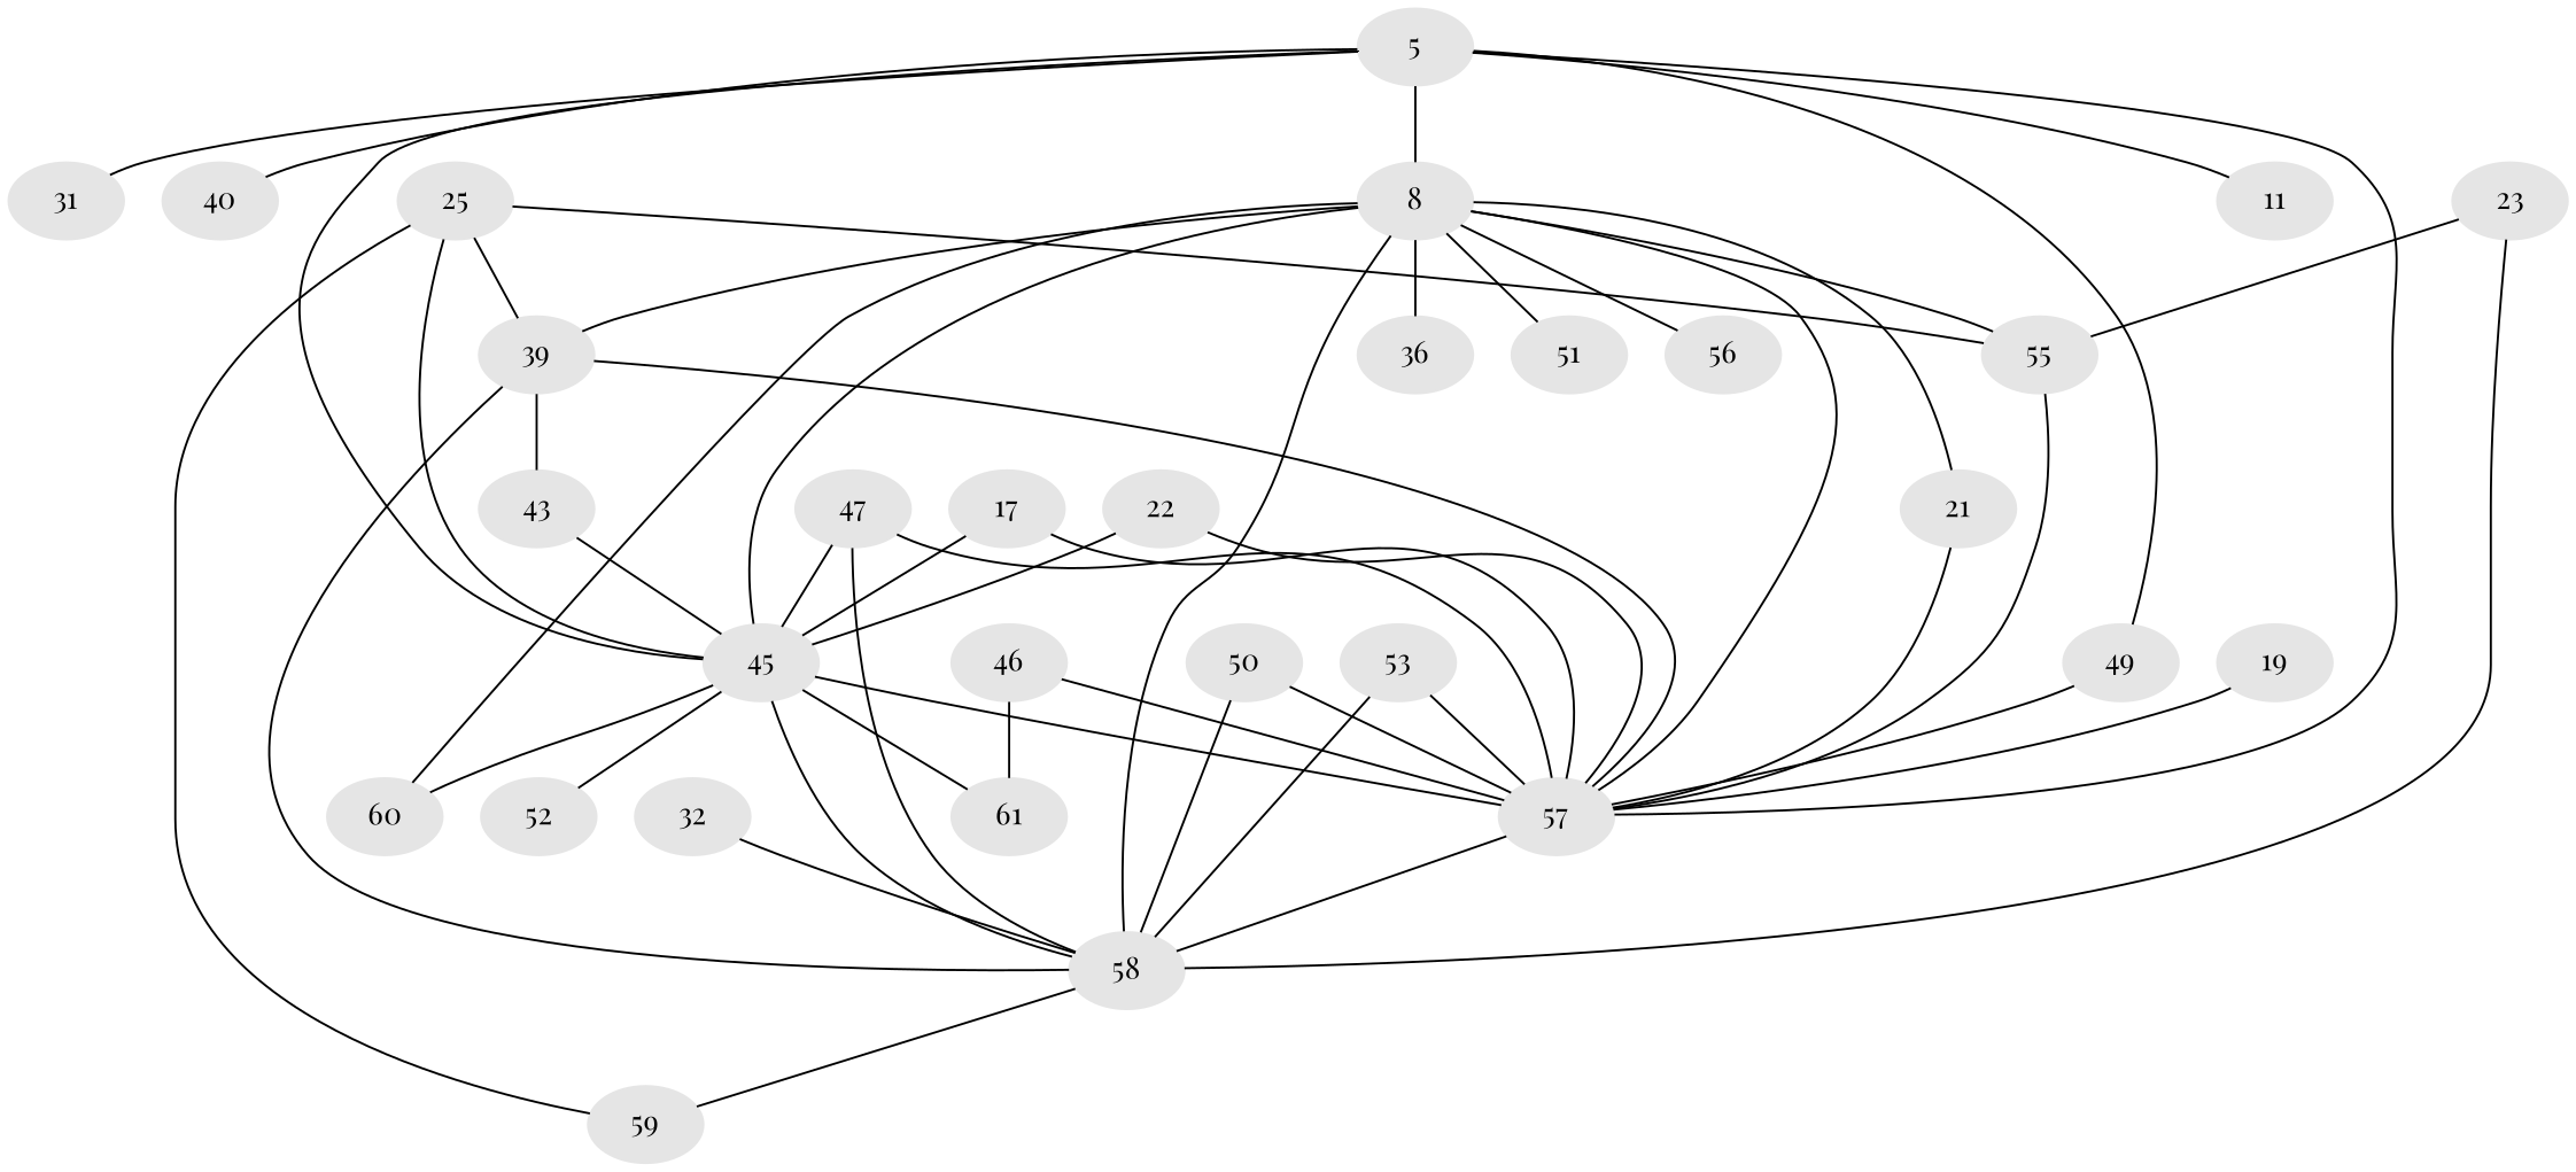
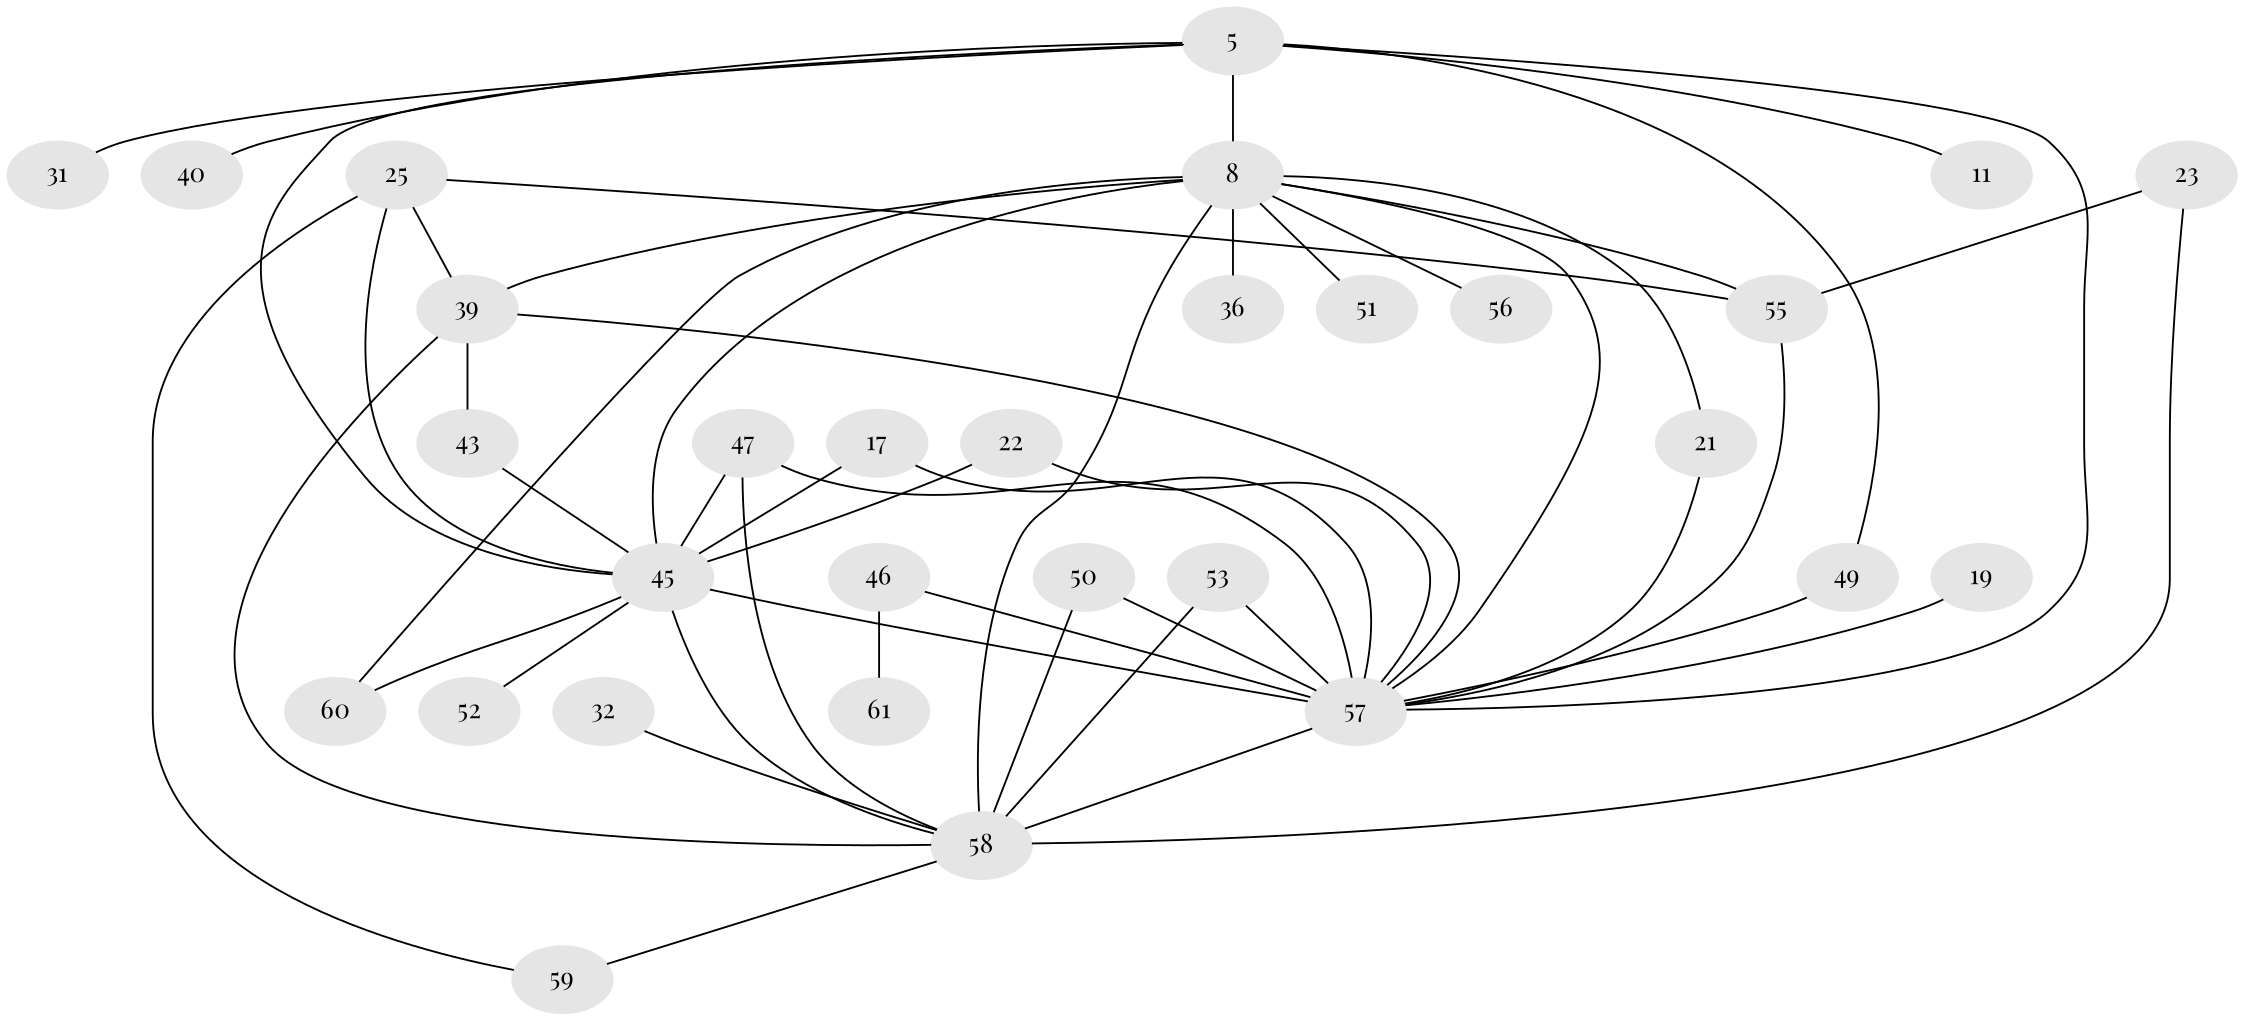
  graph {
    fontname="Playfair Display"
    node [color=gray90 fontname="Playfair Display" style=filled]
    edge [fontname="Playfair Display"]
    5 [super="+2"]
    8 [super="+7"]
    11
    31
    40
    45 [super="+37+20"]
    49 [super="+35"]
    57 [super="+14+42+33+4"]
    58 [super="+12+28+6"]
    21
    36
    39 [super="+30+27"]
    51 [super="+34"]
    55 [super="+44+41"]
    56
    60 [super="+54"]
    52
    61
    59
    43
    17
    19
    22
    23
    25 [super="+18"]
    32
    46
    47 [super="+29"]
    50 [super="+38"]
    53 [super="+48"]
    5 -- 8 [weight=4]
    5 -- 11 [weight=2]
    5 -- 31 [weight=2]
    5 -- 40
    5 -- 45 [weight=6]
    5 -- 49
    5 -- 57 [weight=5]
    8 -- 45 [weight=6]
    8 -- 57 [weight=5]
    8 -- 58 [weight=5]
    8 -- 21
    8 -- 36 [weight=2]
    8 -- 39 [weight=2]
    8 -- 51 [weight=3]
    8 -- 55 [weight=4]
    8 -- 56 [weight=2]
    8 -- 60
    45 -- 57 [weight=7]
    45 -- 58 [weight=5]
    45 -- 60 [weight=2]
    45 -- 52 [weight=2]
-   45 -- 61
    49 -- 57 [weight=2]
    57 -- 58 [weight=4]
    58 -- 59
    21 -- 57
    39 -- 57
    39 -- 58
    39 -- 43
    55 -- 57
    43 -- 45
    17 -- 45
    17 -- 57
    19 -- 57 [weight=2]
    22 -- 45
    22 -- 57
    23 -- 58
    23 -- 55
    25 -- 45 [weight=2]
    25 -- 39
    25 -- 55
    25 -- 59
    32 -- 58
    46 -- 57 [weight=2]
    46 -- 61
    47 -- 45
    47 -- 57 [weight=3]
    47 -- 58 [weight=2]
    50 -- 57 [weight=2]
    50 -- 58
    53 -- 57
    53 -- 58
  }
